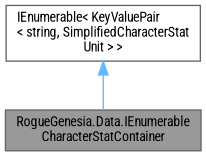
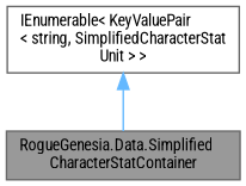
  digraph {
    fontname="Roboto Condensed"
    node [color=gray40 fontname="Roboto Condensed" fontsize=10 shape=box style=filled]
-   n1 [fillcolor=grey60 fontcolor=black height=0.2 label="RogueGenesia.Data.IEnumerable\lCharacterStatContainer" width=0.4]
+   n1 [fillcolor=grey60 fontcolor=black height=0.2 label="RogueGenesia.Data.Simplified\lCharacterStatContainer" width=0.4]
    n2 [fillcolor=white height=0.2 label="IEnumerable\< KeyValuePair\l\< string, SimplifiedCharacterStat\lUnit \> \>" width=0.4]
    n2 -> n1 [color=steelblue1 dir=back fontname="Roboto Condensed" fontsize=10 labelfontname=Helvetica labelfontsize=10 style=solid]
  }
